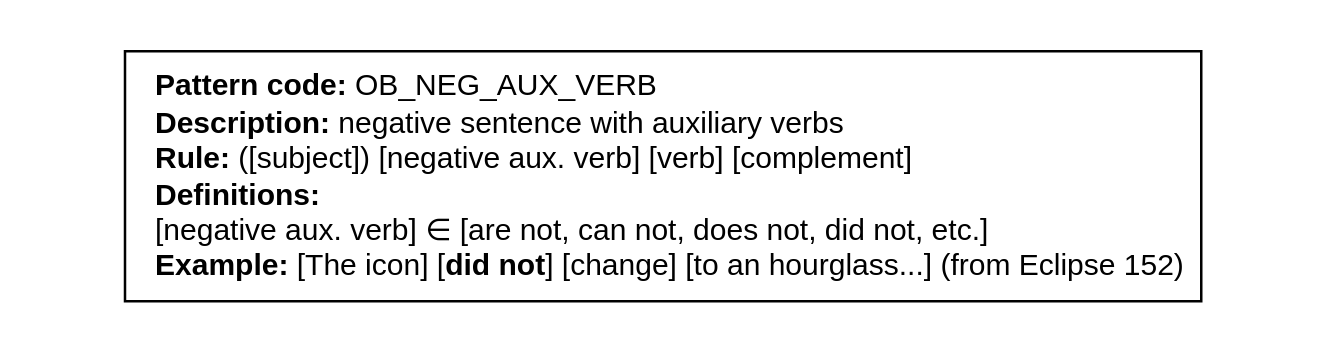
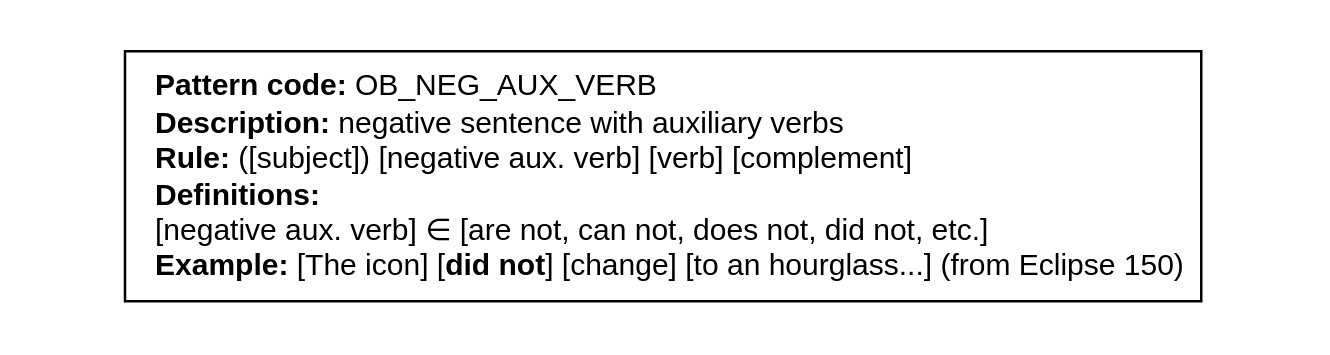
  <mxCell id="0" />
  <mxCell id="1" parent="0" />
  <mxCell id="2" value="" style="rounded=0;whiteSpace=wrap;html=1;" vertex="1" parent="1"><mxGeometry x="49.5" y="20" width="430.5" height="100" as="geometry" /></mxCell>
- <mxCell id="3" value="&lt;blockquote style=&quot;margin: 0 0 0 40px; border: none; padding: 0px;&quot;&gt;&lt;b&gt;Pattern code: &lt;/b&gt;OB_NEG_AUX_VERB&lt;div&gt;&lt;b&gt;Description:&lt;/b&gt;&amp;nbsp;negative sentence with auxiliary verbs&lt;br&gt;&lt;/div&gt;&lt;div&gt;&lt;b&gt;Rule: &lt;/b&gt;([subject]) [negative aux. verb] [verb] [complement]&lt;/div&gt;&lt;div&gt;&lt;b&gt;Definitions:&amp;nbsp;&lt;/b&gt;&lt;/div&gt;&lt;div&gt;[negative aux. verb] ∈ [are not, can not, does not, did not, etc.]&lt;/div&gt;&lt;div&gt;&lt;b&gt;Example: &lt;/b&gt;[The icon] [&lt;b&gt;did not&lt;/b&gt;] [change] [to an hourglass...] (from Eclipse 152)&lt;/div&gt;&lt;/blockquote&gt;" style="text;html=1;align=left;verticalAlign=middle;whiteSpace=wrap;rounded=0;" vertex="1" parent="1"><mxGeometry x="20" y="20" width="490" height="100" as="geometry" /></mxCell>
+ <mxCell id="3" value="&lt;blockquote style=&quot;margin: 0 0 0 40px; border: none; padding: 0px;&quot;&gt;&lt;b&gt;Pattern code: &lt;/b&gt;OB_NEG_AUX_VERB&lt;div&gt;&lt;b&gt;Description:&lt;/b&gt;&amp;nbsp;negative sentence with auxiliary verbs&lt;br&gt;&lt;/div&gt;&lt;div&gt;&lt;b&gt;Rule: &lt;/b&gt;([subject]) [negative aux. verb] [verb] [complement]&lt;/div&gt;&lt;div&gt;&lt;b&gt;Definitions:&amp;nbsp;&lt;/b&gt;&lt;/div&gt;&lt;div&gt;[negative aux. verb] ∈ [are not, can not, does not, did not, etc.]&lt;/div&gt;&lt;div&gt;&lt;b&gt;Example: &lt;/b&gt;[The icon] [&lt;b&gt;did not&lt;/b&gt;] [change] [to an hourglass...] (from Eclipse 150)&lt;/div&gt;&lt;/blockquote&gt;" style="text;html=1;align=left;verticalAlign=middle;whiteSpace=wrap;rounded=0;" vertex="1" parent="1"><mxGeometry x="20" y="20" width="490" height="100" as="geometry" /></mxCell>
